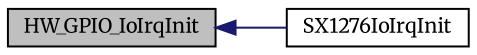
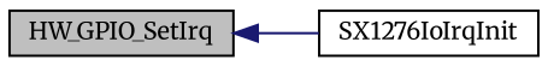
  digraph {
    rankdir=LR
    fontname=Merriweather
    node [color=black fontname=Merriweather fontsize=10 shape=record style=filled]
-   n1 [fillcolor=grey75 fontcolor=black height=0.2 label=HW_GPIO_IoIrqInit width=0.4]
+   n1 [fillcolor=grey75 fontcolor=black height=0.2 label=HW_GPIO_SetIrq width=0.4]
    n2 [fillcolor=white height=0.2 label=SX1276IoIrqInit width=0.4]
    n1 -> n2 [color=midnightblue dir=back fontname=Merriweather fontsize=10 labelfontname=Helvetica labelfontsize=10 style=solid]
  }
